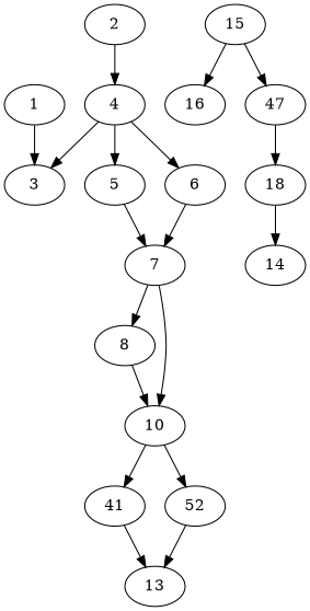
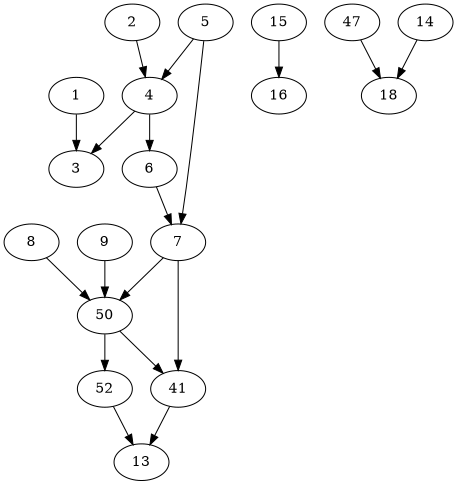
  digraph {
    1
    3
    2
    4
    5
    6
    7
    8
-   10
+   10 [label=50]
+   9
    n11 [label=41]
    n12 [label=52]
    13
    15
    16
    n16 [label=47]
    18
    14
    1 -> 3
    2 -> 4
    4 -> 3
-   4 -> 5
+   5 -> 4
    4 -> 6
    5 -> 7
    6 -> 7
-   7 -> 8
+   7 -> n11
    7 -> 10
    8 -> 10
    10 -> n11
    10 -> n12
+   9 -> 10
    n11 -> 13
    n12 -> 13
    15 -> 16
-   15 -> n16
    n16 -> 18
-   18 -> 14
+   14 -> 18
  }
